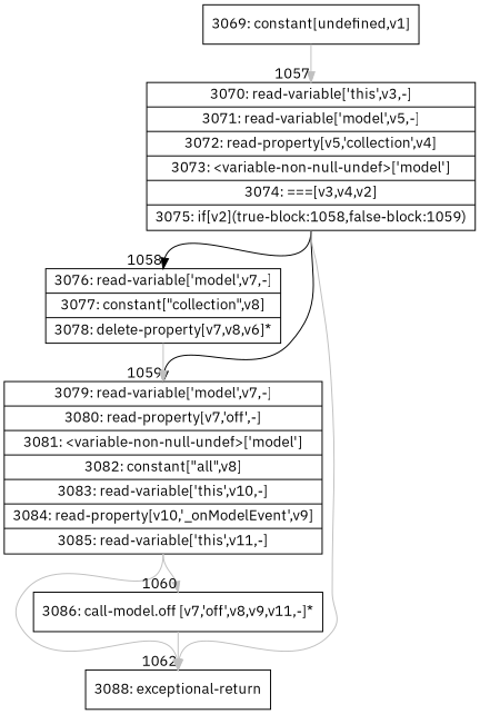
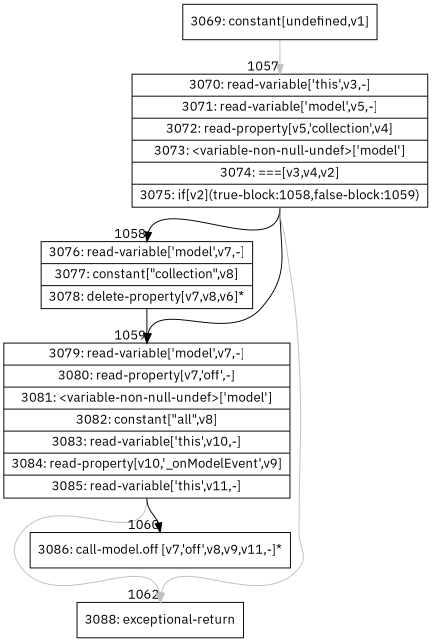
  digraph {
    fontname="IBM Plex Sans"
    rankdir=TD
    node [fontname="IBM Plex Sans" shape=record]
    edge [fontname="IBM Plex Sans" headport=n tailport=s]
    n1 [label="{3069: constant[undefined,v1]}"]
    n2 [label="{3070: read-variable['this',v3,-]|3071: read-variable['model',v5,-]|3072: read-property[v5,'collection',v4]|3073: \<variable-non-null-undef\>['model']|3074: ===[v3,v4,v2]|3075: if[v2](true-block:1058,false-block:1059)}"]
    n3 [label="{3076: read-variable['model',v7,-]|3077: constant[\"collection\",v8]|3078: delete-property[v7,v8,v6]*}"]
    n4 [label="{3079: read-variable['model',v7,-]|3080: read-property[v7,'off',-]|3081: \<variable-non-null-undef\>['model']|3082: constant[\"all\",v8]|3083: read-variable['this',v10,-]|3084: read-property[v10,'_onModelEvent',v9]|3085: read-variable['this',v11,-]}"]
    n5 [label="{3088: exceptional-return}"]
    n6 [label="{3086: call-model.off [v7,'off',v8,v9,v11,-]*}"]
    n1 -> n2 [color=gray headlabel="      1057"]
    n2 -> n3 [headlabel="      1058"]
    n2 -> n4 [headlabel="      1059"]
    n2 -> n5 [color=gray headlabel="      1062"]
-   n3 -> n4 [color=gray]
+   n3 -> n4
    n4 -> n5 [color=gray]
-   n4 -> n6 [headlabel="      1060" color=gray]
-   n6 -> n5 [color=gray]
+   n4 -> n6 [headlabel="      1060"]
  }
